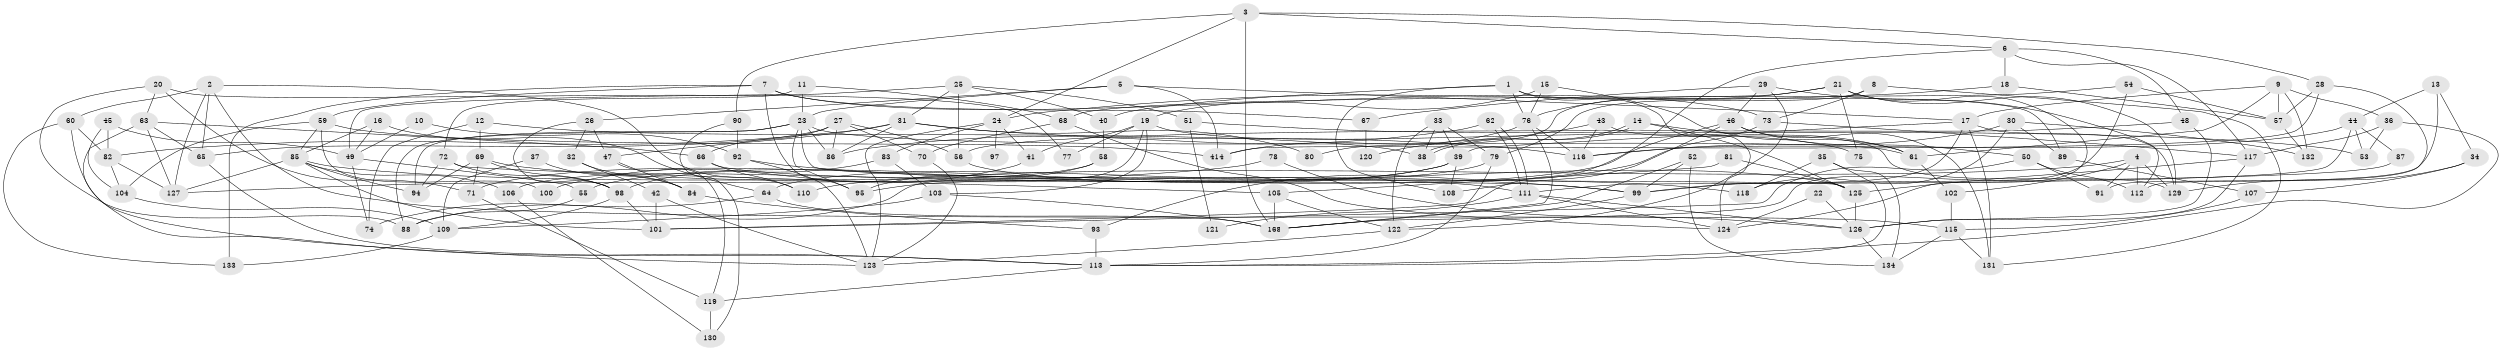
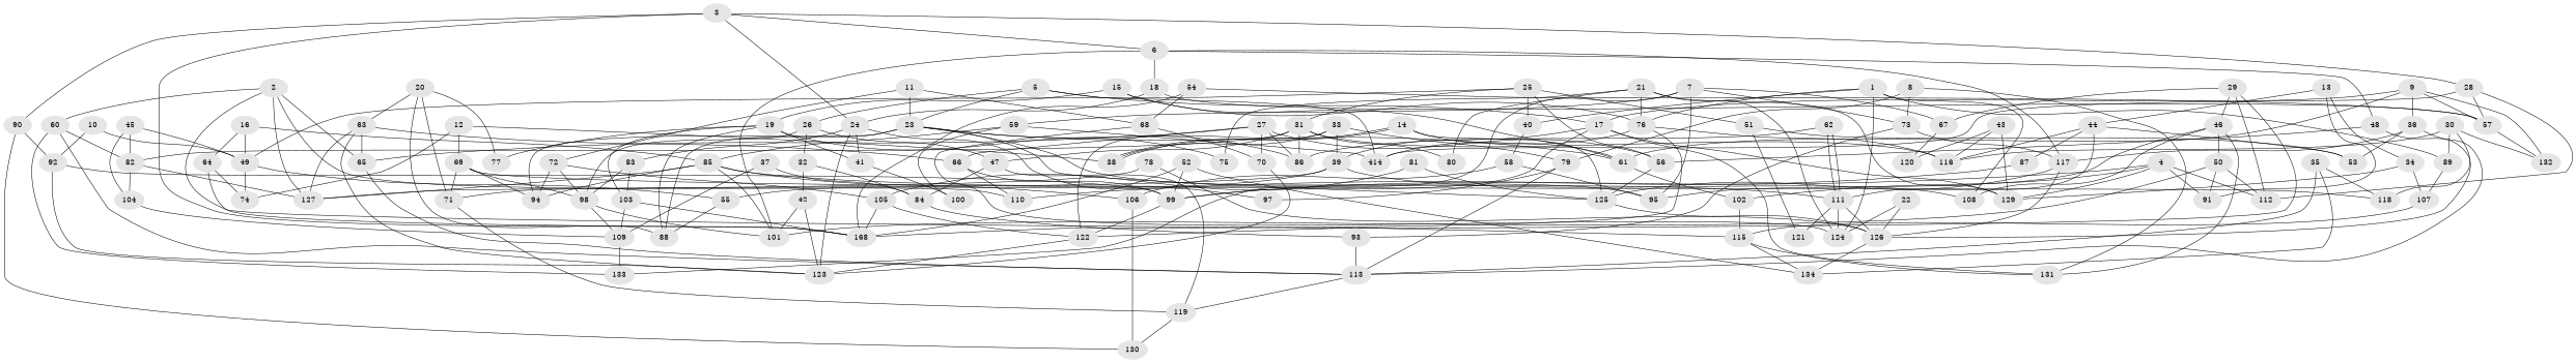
  graph {
    node [color=gray90 style=filled]
    1
    40
    76
    89
    108
    124
    58
    n8 [label=168]
    n9 [label=414]
    116
    107
    2
    60
    65
    110
    115
    127
    133
    82
    113
    131
    134
    3
    6
    24
    28
    90
    18
    48
    101
    117
    41
    83
    97
    123
    112
    57
    92
    130
    4
    91
    102
    129
    5
    17
    23
    26
    39
    99
    95
    61
    125
    88
    86
    94
    32
    47
    98
    126
    56
    7
    59
    67
    73
    85
    100
    104
    120
    93
    8
    79
    9
    36
    132
    53
    10
    49
    74
    55
    11
    68
    72
    70
    105
    12
    38
    69
    71
    118
    13
    34
    44
    87
    111
    14
    15
    19
    75
    77
    103
    16
    64
    106
    122
    109
    20
    63
    66
    119
    21
    80
    22
    25
    31
    51
    121
    42
    84
    27
    29
    46
    50
    30
    33
    35
    37
    43
    45
    52
    54
    62
    78
    81
    1 -- 40
    1 -- 76
    1 -- 89
    1 -- 108
    1 -- 124
    40 -- 58
    76 -- n8
    76 -- n9
    76 -- 116
    89 -- 107
    58 -- 95
    58 -- 106
    107 -- 115
    2 -- 60
    2 -- 65
    2 -- 110
    2 -- 115
    2 -- 127
    60 -- 133
    60 -- 82
    60 -- 113
    65 -- 113
    115 -- 131
    115 -- 134
    82 -- 127
    82 -- 104
    113 -- 119
    3 -- n8
    3 -- 6
    3 -- 24
    3 -- 28
    3 -- 90
    6 -- 18
    6 -- 48
    6 -- 101
    6 -- 117
    24 -- 41
    24 -- 83
    24 -- 97
    24 -- 123
    28 -- n9
    28 -- 112
    28 -- 57
    90 -- 92
    90 -- 130
    18 -- 24
    18 -- 57
    48 -- 126
    48 -- 56
    117 -- 125
    117 -- 126
    41 -- 100
    83 -- 98
    83 -- 103
    57 -- 132
    92 -- 123
    92 -- 99
    4 -- 110
    4 -- 112
    4 -- 91
    4 -- 102
    4 -- 129
    102 -- 115
    5 -- n9
    5 -- 17
    5 -- 23
    5 -- 26
    17 -- 131
    17 -- 129
    17 -- 39
    17 -- 99
    23 -- 95
    23 -- 61
    23 -- 125
    23 -- 88
    23 -- 86
    23 -- 94
    26 -- 32
    26 -- 47
    26 -- 98
    39 -- 108
    39 -- 55
    39 -- 71
    99 -- 122
    61 -- 102
    125 -- 126
    32 -- 42
    32 -- 84
    47 -- 119
    47 -- 84
    98 -- 101
    98 -- 109
    126 -- 134
    56 -- 125
    7 -- 133
    7 -- 95
    7 -- 59
    7 -- 67
    7 -- 73
    59 -- n9
    59 -- 85
    59 -- 100
-   59 -- 104
    67 -- 120
    73 -- 117
    73 -- 93
    85 -- 127
    85 -- 101
    85 -- 94
    85 -- 111
    85 -- 106
    104 -- 109
    93 -- 113
    8 -- 131
    8 -- 73
    8 -- 79
    79 -- 113
-   79 -- 64
+   79 -- 97
    9 -- 57
    9 -- 17
    9 -- 61
    9 -- 36
    9 -- 132
    36 -- 113
    36 -- 117
    36 -- 53
    10 -- 92
    10 -- 49
    49 -- 74
    49 -- 55
    55 -- 88
    11 -- 23
    11 -- 68
    11 -- 72
    68 -- 124
    68 -- 70
    72 -- 94
    72 -- 98
    72 -- 105
    70 -- 123
    105 -- n8
    105 -- 122
    12 -- 74
    12 -- 38
    12 -- 69
    69 -- 94
    69 -- 98
    69 -- 71
    69 -- 118
    71 -- 119
    13 -- 91
    13 -- 34
    13 -- 44
    34 -- 107
    34 -- 129
    44 -- 116
    44 -- 53
    44 -- 87
    44 -- 111
    87 -- 99
    111 -- 124
    111 -- 126
    111 -- 121
    14 -- 61
    14 -- 125
    14 -- 38
    14 -- 38
    15 -- 76
    15 -- 61
    15 -- 19
    19 -- 41
    19 -- 88
    19 -- 75
    19 -- 77
    19 -- 103
    103 -- n8
    103 -- 109
    16 -- 85
    16 -- 49
    16 -- 64
    64 -- n8
    64 -- 74
    106 -- 130
    122 -- 123
    109 -- 133
    20 -- 88
    20 -- 71
    20 -- 77
    20 -- 63
    63 -- 65
    63 -- 127
    63 -- 123
    63 -- 66
    66 -- 110
    66 -- 99
    119 -- 130
    21 -- 76
    21 -- 124
    21 -- 129
    21 -- 75
    21 -- 80
    22 -- 124
    22 -- 126
    25 -- 40
    25 -- 56
    25 -- 49
    25 -- 31
    25 -- 51
    31 -- 116
    31 -- 82
    31 -- 86
    31 -- 47
    31 -- 80
    51 -- 53
    51 -- 121
    42 -- 101
    42 -- 123
    84 -- 93
    27 -- 65
    27 -- 86
    27 -- 56
    27 -- 70
    27 -- 66
    29 -- 112
    29 -- 67
    29 -- 122
    29 -- 46
    46 -- 108
    46 -- 131
    46 -- 95
    46 -- 50
    50 -- 101
    50 -- 112
    50 -- 91
    30 -- 89
    30 -- 116
    30 -- 132
    30 -- 118
    33 -- 39
    33 -- 79
    33 -- 38
    33 -- 122
    35 -- 113
    35 -- 134
    35 -- 118
    37 -- 109
    37 -- 84
    43 -- 116
    43 -- 129
    43 -- 120
    45 -- 82
    45 -- 104
    45 -- 49
    52 -- n8
    52 -- 134
    52 -- 99
    54 -- n8
    54 -- 57
    54 -- 68
    62 -- 86
    62 -- 111
    62 -- 111
    78 -- 127
    78 -- 126
    81 -- 125
    81 -- 105
  }
